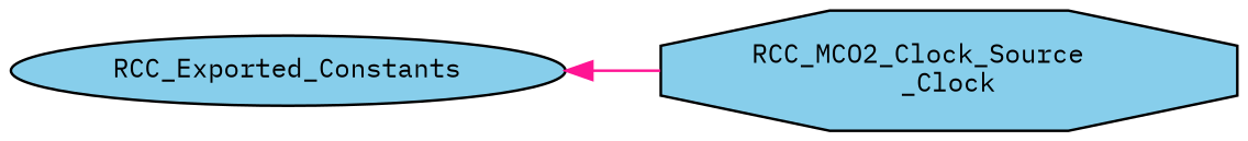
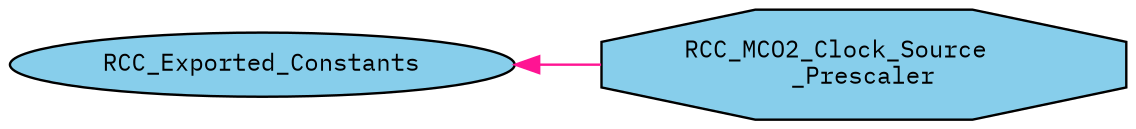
  digraph {
    rankdir=LR
    fontname="IBM Plex Mono"
    node [color=black fillcolor=skyblue fontname="IBM Plex Mono" fontsize=10 style=filled]
-   n1 [fontcolor=black height=0.2 label="RCC_MCO2_Clock_Source\l_Clock" shape=octagon width=0.4]
+   n1 [fontcolor=black height=0.2 label="RCC_MCO2_Clock_Source\l_Prescaler" shape=octagon width=0.4]
    n2 [height=0.2 label=RCC_Exported_Constants shape=ellipse width=0.4]
    n2 -> n1 [dir=back fontname="IBM Plex Mono" fontsize=10 labelfontname=Helvetica labelfontsize=10 shape=plaintext style=solid color=deeppink]
  }
